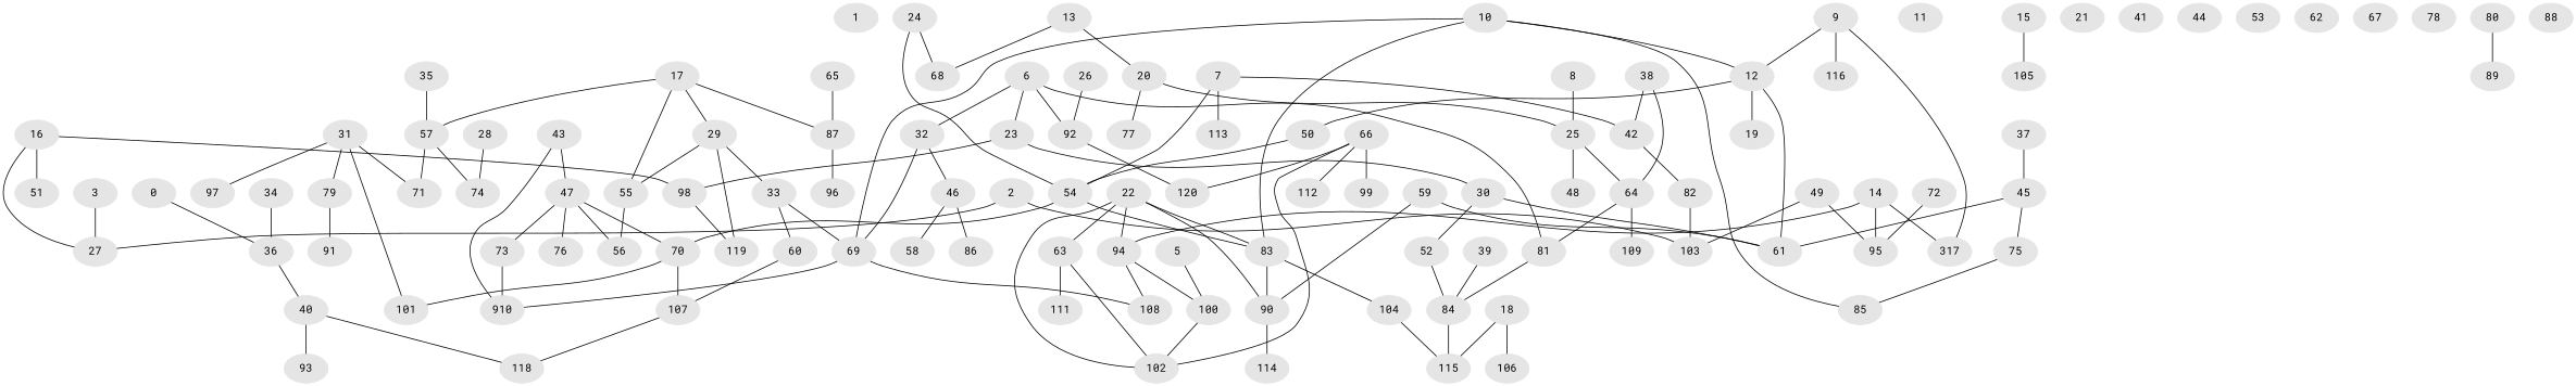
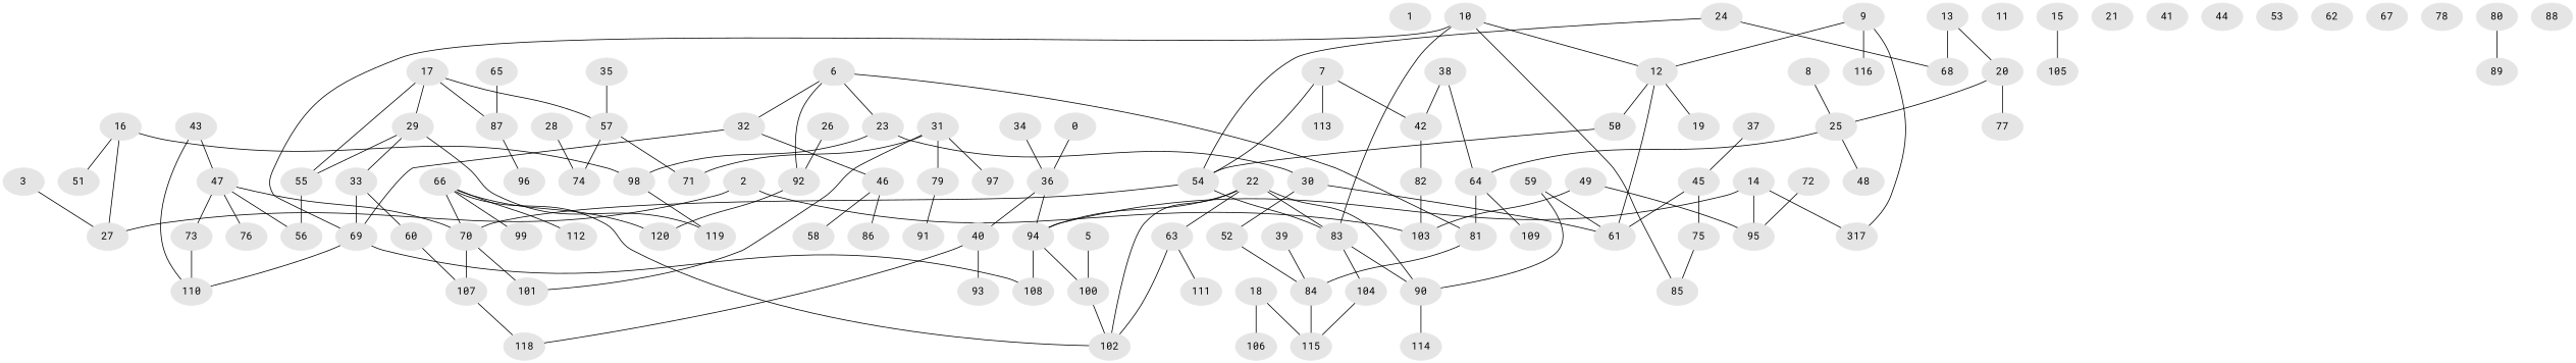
  graph {
    fontname="Roboto Mono"
    node [color=gray90 fontname="Roboto Mono" style=filled]
    edge [fontname="Roboto Mono"]
    1
    2
    27
    103
    3
    n6 [label=0]
    36
    94
    40
    5
    100
    102
    6
    23
    32
    81
    92
    98
    30
    69
    46
    84
    120
    7
    42
    54
    113
    82
    83
    70
    8
    25
    48
    64
    9
    12
    116
    n38 [label=317]
    19
    50
    61
    10
    85
-   110 [label=910]
+   110
    108
    90
    104
    11
    13
    20
    68
    77
    14
    95
    15
    105
    16
    51
    119
    17
    29
    55
    57
    87
    33
    56
    74
    71
    96
    18
    106
    115
    21
    22
    63
    111
    114
    52
    24
    109
    26
    28
    60
    31
    79
    97
    101
    91
    58
    86
    107
    34
    35
    93
    118
    37
    45
    75
    38
    39
    41
    43
    47
    73
    76
    44
    49
    53
    59
    62
    65
    66
    99
    112
    67
    72
    78
    80
    89
    88
    2 -- 27
    2 -- 103
    3 -- 27
    n6 -- 36
+   36 -- 94
    36 -- 40
    94 -- 100
    94 -- 108
    40 -- 93
    40 -- 118
    5 -- 100
    100 -- 102
    6 -- 23
    6 -- 32
    6 -- 81
    6 -- 92
    23 -- 98
    23 -- 30
    32 -- 69
    32 -- 46
    81 -- 84
    92 -- 120
    98 -- 119
    30 -- 61
    30 -- 52
    69 -- 110
    69 -- 108
    46 -- 58
    46 -- 86
    84 -- 115
    7 -- 42
    7 -- 54
    7 -- 113
    42 -- 82
    54 -- 83
    54 -- 70
    82 -- 103
    83 -- 90
    83 -- 104
    70 -- 101
    70 -- 107
    8 -- 25
    25 -- 48
    25 -- 64
    64 -- 81
    64 -- 109
    9 -- 12
    9 -- 116
    9 -- n38
    12 -- 19
    12 -- 50
    12 -- 61
    50 -- 54
    10 -- 69
    10 -- 83
    10 -- 12
    10 -- 85
    90 -- 114
    104 -- 115
    13 -- 20
    13 -- 68
    20 -- 25
    20 -- 77
    14 -- 94
    14 -- n38
    14 -- 95
    15 -- 105
    16 -- 27
    16 -- 98
    16 -- 51
    17 -- 29
    17 -- 55
    17 -- 57
    17 -- 87
    29 -- 119
    29 -- 55
    29 -- 33
    55 -- 56
    57 -- 74
    57 -- 71
    87 -- 96
    33 -- 69
    33 -- 60
    18 -- 106
    18 -- 115
    22 -- 94
    22 -- 102
    22 -- 83
    22 -- 90
    22 -- 63
    63 -- 102
    63 -- 111
    52 -- 84
    24 -- 54
    24 -- 68
    26 -- 92
    28 -- 74
    60 -- 107
    31 -- 71
    31 -- 79
    31 -- 97
    31 -- 101
    79 -- 91
    107 -- 118
    34 -- 36
    35 -- 57
    37 -- 45
    45 -- 61
    45 -- 75
    75 -- 85
    38 -- 42
    38 -- 64
    39 -- 84
    43 -- 110
    43 -- 47
    47 -- 70
    47 -- 56
    47 -- 73
    47 -- 76
    73 -- 110
    49 -- 103
    49 -- 95
    59 -- 61
    59 -- 90
    65 -- 87
    66 -- 102
    66 -- 120
+   66 -- 70
    66 -- 99
    66 -- 112
    72 -- 95
    80 -- 89
  }
